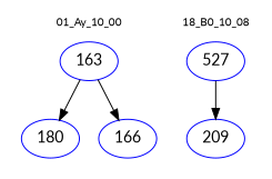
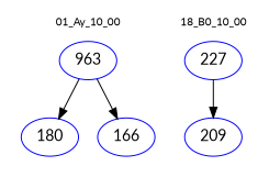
  digraph {
    fontname=Lato
    node [color=blue fontname=Lato]
    edge [color=black fontname=Lato]
-   n1 [label=163]
+   n1 [label=963]
    n2 [label=180]
    n3 [label=166]
-   n4 [label=527]
+   n4 [label=227]
    n5 [label=209]
    subgraph cluster_1 {
      color=white
      fontsize=10
      label="01_Ay_10_00"
      n1
      n2
      n3
    }
    subgraph cluster_2 {
      color=white
      fontsize=10
-     label="18_B0_10_08"
+     label="18_B0_10_00"
      n4
      n5
    }
    n1 -> n2
    n1 -> n3
    n4 -> n5
  }
